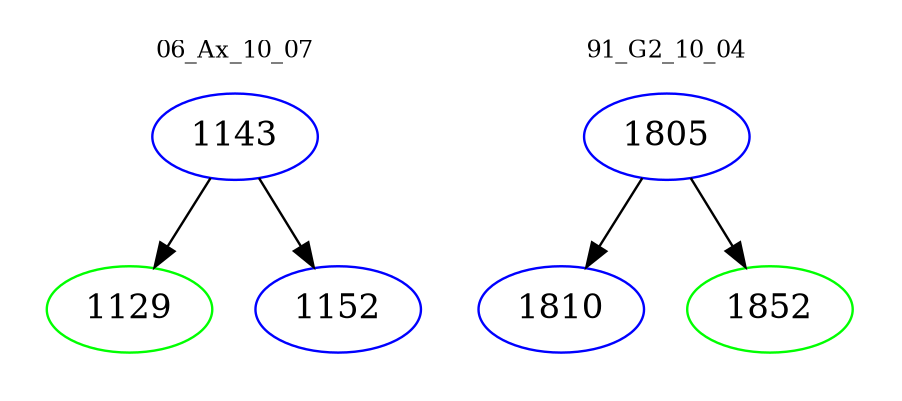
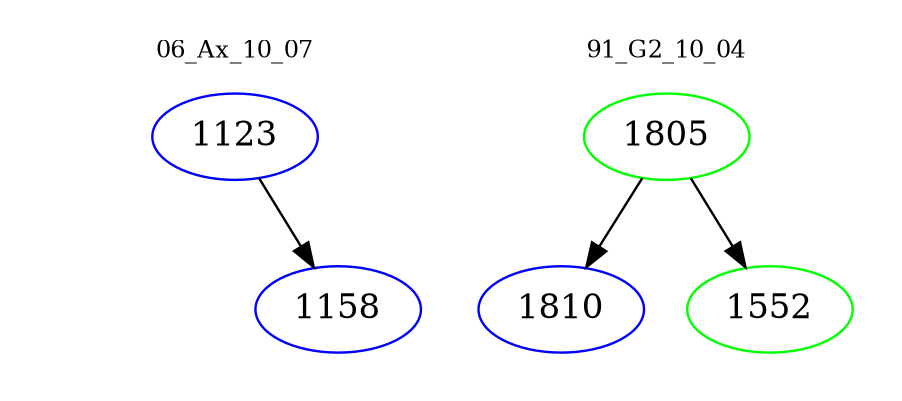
  digraph {
    node [color=blue]
    edge [color=black]
-   n1 [label=1143]
-   n2 [color=green label=1129]
-   n3 [label=1152]
-   n4 [label=1805]
+   n1 [label=1123]
+   n3 [label=1158]
+   n4 [color=green label=1805]
    n5 [label=1810]
-   n6 [color=green label=1852]
+   n6 [color=green label=1552]
    subgraph cluster_1 {
      color=white
      fontsize=10
      label="06_Ax_10_07"
      n1
-     n2
      n3
    }
    subgraph cluster_2 {
      color=white
      fontsize=10
      label="91_G2_10_04"
      n4
      n5
      n6
    }
-   n1 -> n2
    n1 -> n3
    n4 -> n5
    n4 -> n6
  }
